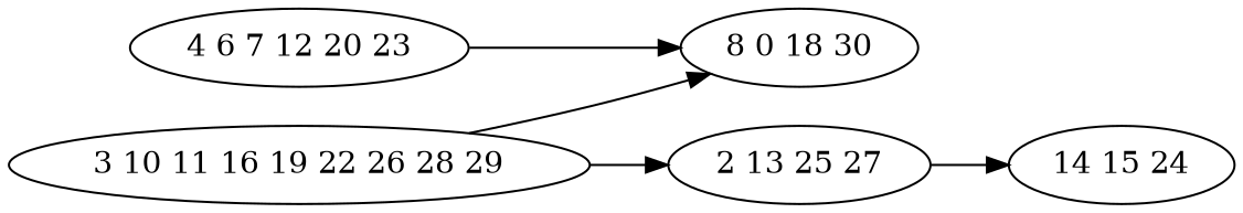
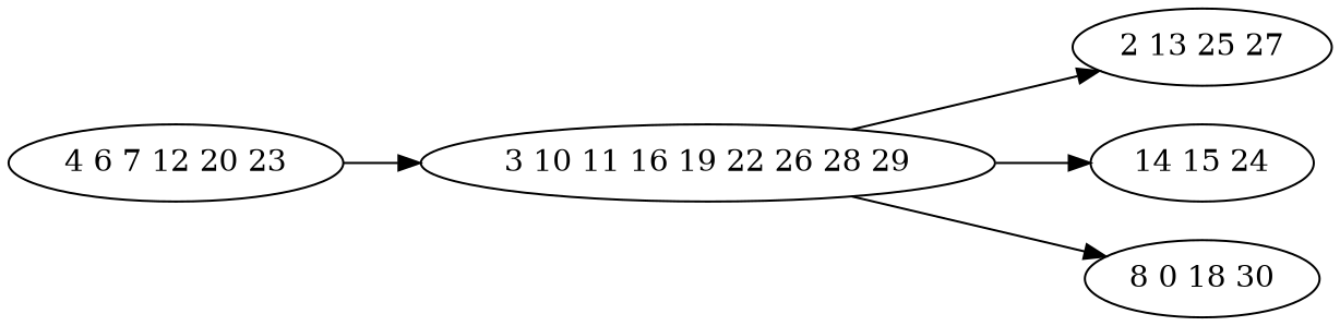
  digraph {
    rankdir=LR
    n1 [label="4 6 7 12 20 23"]
    n2 [label="3 10 11 16 19 22 26 28 29"]
    n3 [label="2 13 25 27"]
    n4 [label="14 15 24"]
    n5 [label="8 0 18 30"]
-   n1 -> n5
+   n1 -> n2
    n2 -> n3
-   n3 -> n4
+   n2 -> n4
    n2 -> n5
  }
